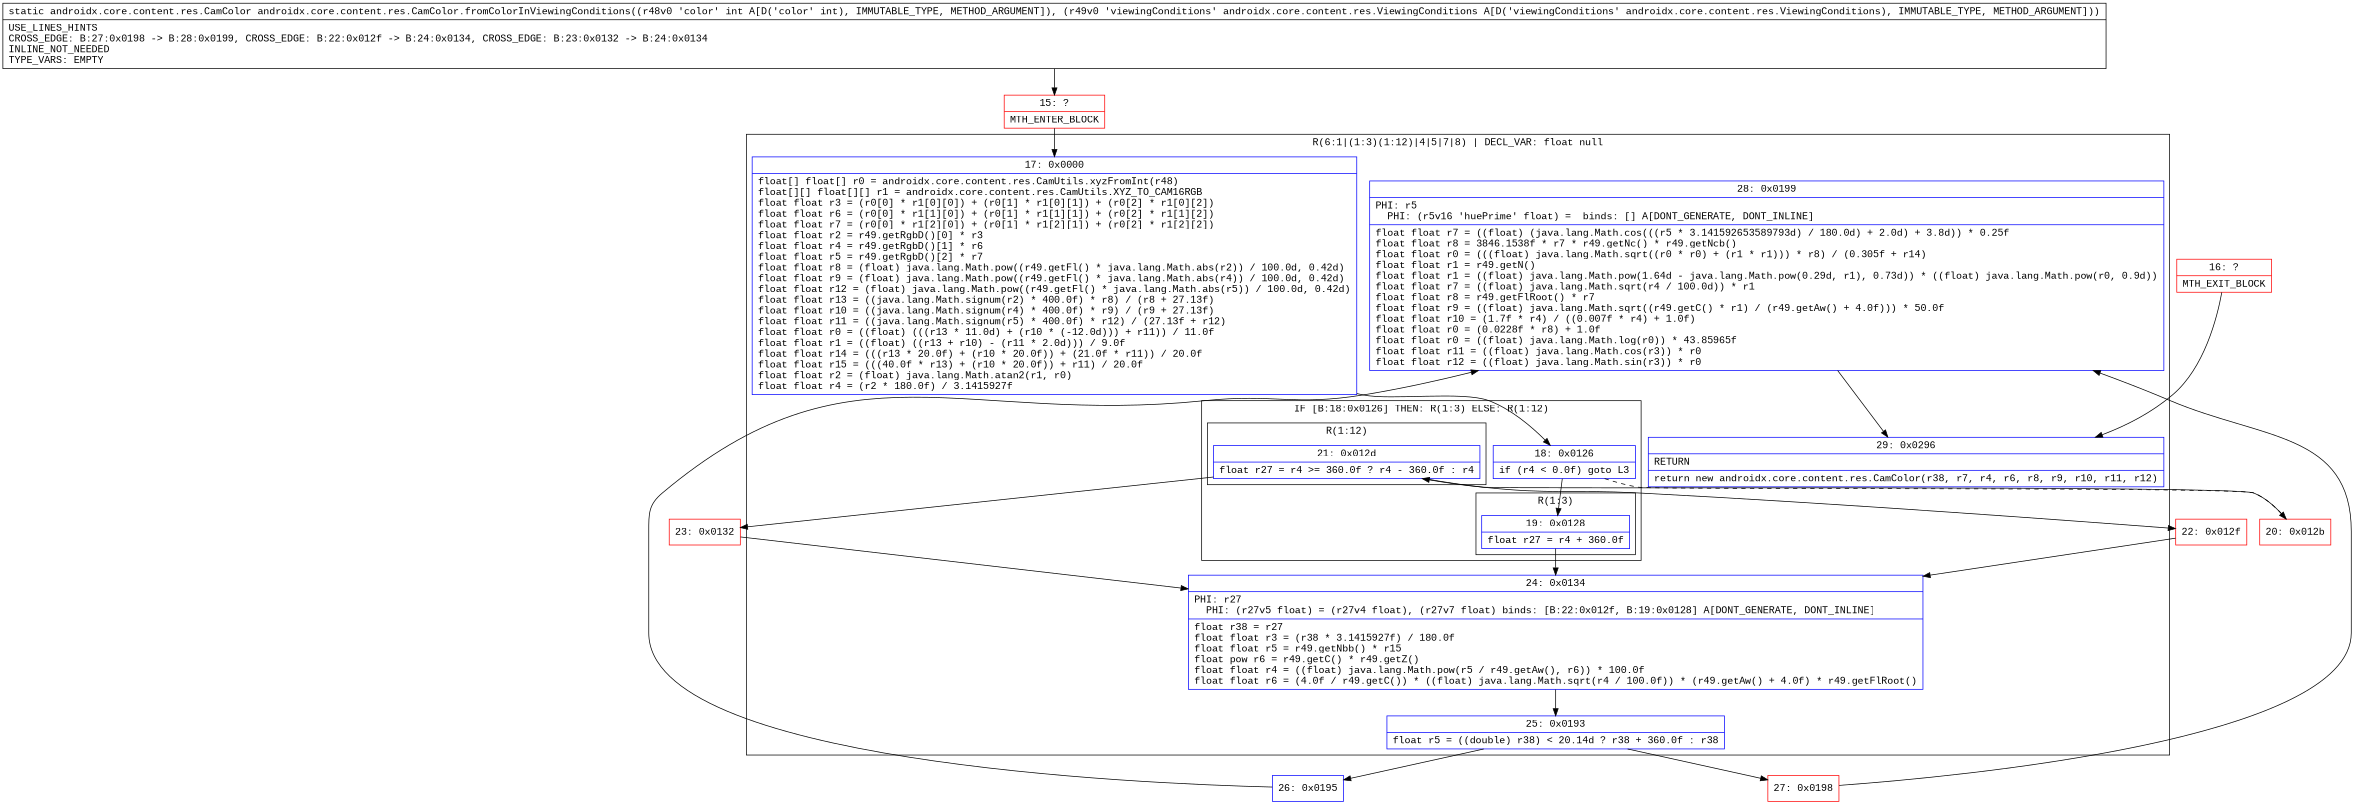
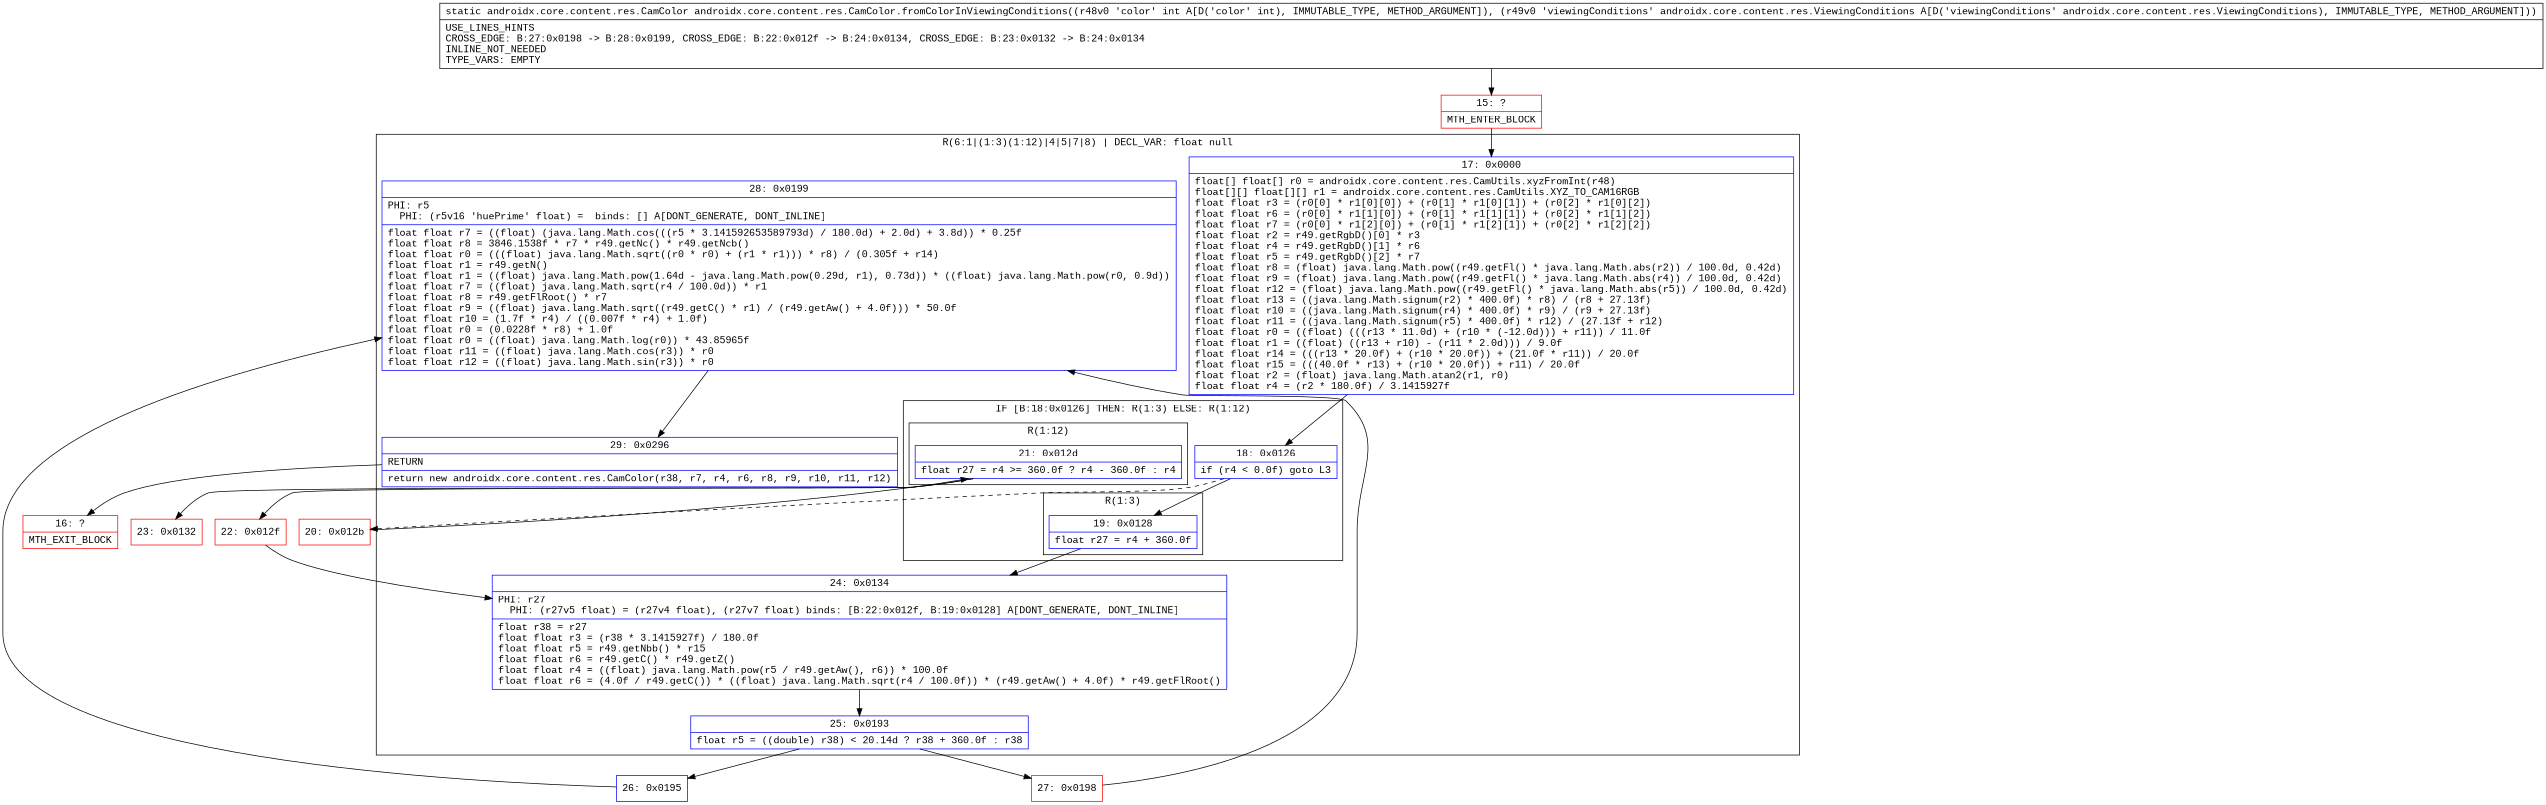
  digraph {
    fontname="Liberation Mono"
    node [color=blue fontname="Liberation Mono" shape=record]
    edge [fontname="Liberation Mono"]
    n1 [label="{19\:\ 0x0128|float r27 = r4 + 360.0f\l}"]
    n2 [label="{21\:\ 0x012d|float r27 = r4 \>= 360.0f ? r4 \- 360.0f : r4\l}"]
    n3 [label="{18\:\ 0x0126|if (r4 \< 0.0f) goto L3\l}"]
    n4 [label="{17\:\ 0x0000|float[] float[] r0 = androidx.core.content.res.CamUtils.xyzFromInt(r48)\lfloat[][] float[][] r1 = androidx.core.content.res.CamUtils.XYZ_TO_CAM16RGB\lfloat float r3 = (r0[0] * r1[0][0]) + (r0[1] * r1[0][1]) + (r0[2] * r1[0][2])\lfloat float r6 = (r0[0] * r1[1][0]) + (r0[1] * r1[1][1]) + (r0[2] * r1[1][2])\lfloat float r7 = (r0[0] * r1[2][0]) + (r0[1] * r1[2][1]) + (r0[2] * r1[2][2])\lfloat float r2 = r49.getRgbD()[0] * r3\lfloat float r4 = r49.getRgbD()[1] * r6\lfloat float r5 = r49.getRgbD()[2] * r7\lfloat float r8 = (float) java.lang.Math.pow((r49.getFl() * java.lang.Math.abs(r2)) \/ 100.0d, 0.42d)\lfloat float r9 = (float) java.lang.Math.pow((r49.getFl() * java.lang.Math.abs(r4)) \/ 100.0d, 0.42d)\lfloat float r12 = (float) java.lang.Math.pow((r49.getFl() * java.lang.Math.abs(r5)) \/ 100.0d, 0.42d)\lfloat float r13 = ((java.lang.Math.signum(r2) * 400.0f) * r8) \/ (r8 + 27.13f)\lfloat float r10 = ((java.lang.Math.signum(r4) * 400.0f) * r9) \/ (r9 + 27.13f)\lfloat float r11 = ((java.lang.Math.signum(r5) * 400.0f) * r12) \/ (27.13f + r12)\lfloat float r0 = ((float) (((r13 * 11.0d) + (r10 * (\-12.0d))) + r11)) \/ 11.0f\lfloat float r1 = ((float) ((r13 + r10) \- (r11 * 2.0d))) \/ 9.0f\lfloat float r14 = (((r13 * 20.0f) + (r10 * 20.0f)) + (21.0f * r11)) \/ 20.0f\lfloat float r15 = (((40.0f * r13) + (r10 * 20.0f)) + r11) \/ 20.0f\lfloat float r2 = (float) java.lang.Math.atan2(r1, r0)\lfloat float r4 = (r2 * 180.0f) \/ 3.1415927f\l}"]
-   n5 [label="{24\:\ 0x0134|PHI: r27 \l  PHI: (r27v5 float) = (r27v4 float), (r27v7 float) binds: [B:22:0x012f, B:19:0x0128] A[DONT_GENERATE, DONT_INLINE]\l|float r38 = r27\lfloat float r3 = (r38 * 3.1415927f) \/ 180.0f\lfloat float r5 = r49.getNbb() * r15\lfloat pow r6 = r49.getC() * r49.getZ()\lfloat float r4 = ((float) java.lang.Math.pow(r5 \/ r49.getAw(), r6)) * 100.0f\lfloat float r6 = (4.0f \/ r49.getC()) * ((float) java.lang.Math.sqrt(r4 \/ 100.0f)) * (r49.getAw() + 4.0f) * r49.getFlRoot()\l}"]
+   n5 [label="{24\:\ 0x0134|PHI: r27 \l  PHI: (r27v5 float) = (r27v4 float), (r27v7 float) binds: [B:22:0x012f, B:19:0x0128] A[DONT_GENERATE, DONT_INLINE]\l|float r38 = r27\lfloat float r3 = (r38 * 3.1415927f) \/ 180.0f\lfloat float r5 = r49.getNbb() * r15\lfloat float r6 = r49.getC() * r49.getZ()\lfloat float r4 = ((float) java.lang.Math.pow(r5 \/ r49.getAw(), r6)) * 100.0f\lfloat float r6 = (4.0f \/ r49.getC()) * ((float) java.lang.Math.sqrt(r4 \/ 100.0f)) * (r49.getAw() + 4.0f) * r49.getFlRoot()\l}"]
    n6 [label="{25\:\ 0x0193|float r5 = ((double) r38) \< 20.14d ? r38 + 360.0f : r38\l}"]
    n7 [label="{28\:\ 0x0199|PHI: r5 \l  PHI: (r5v16 'huePrime' float) =  binds: [] A[DONT_GENERATE, DONT_INLINE]\l|float float r7 = ((float) (java.lang.Math.cos(((r5 * 3.141592653589793d) \/ 180.0d) + 2.0d) + 3.8d)) * 0.25f\lfloat float r8 = 3846.1538f * r7 * r49.getNc() * r49.getNcb()\lfloat float r0 = (((float) java.lang.Math.sqrt((r0 * r0) + (r1 * r1))) * r8) \/ (0.305f + r14)\lfloat float r1 = r49.getN()\lfloat float r1 = ((float) java.lang.Math.pow(1.64d \- java.lang.Math.pow(0.29d, r1), 0.73d)) * ((float) java.lang.Math.pow(r0, 0.9d))\lfloat float r7 = ((float) java.lang.Math.sqrt(r4 \/ 100.0d)) * r1\lfloat float r8 = r49.getFlRoot() * r7\lfloat float r9 = ((float) java.lang.Math.sqrt((r49.getC() * r1) \/ (r49.getAw() + 4.0f))) * 50.0f\lfloat float r10 = (1.7f * r4) \/ ((0.007f * r4) + 1.0f)\lfloat float r0 = (0.0228f * r8) + 1.0f\lfloat float r0 = ((float) java.lang.Math.log(r0)) * 43.85965f\lfloat float r11 = ((float) java.lang.Math.cos(r3)) * r0\lfloat float r12 = ((float) java.lang.Math.sin(r3)) * r0\l}"]
    n8 [label="{29\:\ 0x0296|RETURN\l|return new androidx.core.content.res.CamColor(r38, r7, r4, r6, r8, r9, r10, r11, r12)\l}"]
    n9 [color=red label="{22\:\ 0x012f}"]
    n10 [color=red label="{23\:\ 0x0132}"]
    n11 [color=red label="{20\:\ 0x012b}"]
    n12 [label="{26\:\ 0x0195}"]
    n13 [color=red label="{27\:\ 0x0198}"]
    n14 [color=red label="{16\:\ ?|MTH_EXIT_BLOCK\l}"]
    n15 [color=red label="{15\:\ ?|MTH_ENTER_BLOCK\l}"]
    n16 [label="{static androidx.core.content.res.CamColor androidx.core.content.res.CamColor.fromColorInViewingConditions((r48v0 'color' int A[D('color' int), IMMUTABLE_TYPE, METHOD_ARGUMENT]), (r49v0 'viewingConditions' androidx.core.content.res.ViewingConditions A[D('viewingConditions' androidx.core.content.res.ViewingConditions), IMMUTABLE_TYPE, METHOD_ARGUMENT]))  | USE_LINES_HINTS\lCROSS_EDGE: B:27:0x0198 \-\> B:28:0x0199, CROSS_EDGE: B:22:0x012f \-\> B:24:0x0134, CROSS_EDGE: B:23:0x0132 \-\> B:24:0x0134\lINLINE_NOT_NEEDED\lTYPE_VARS: EMPTY\l}" color=""]
    subgraph cluster_1 {
      label="R(6:1|(1:3)(1:12)|4|5|7|8) | DECL_VAR: float null\l"
      n4
      n5
      n6
      n7
      n8
      subgraph cluster_2 {
        label="IF [B:18:0x0126] THEN: R(1:3) ELSE: R(1:12)"
        n3
        subgraph cluster_3 {
          label="R(1:3)"
          n1
        }
        subgraph cluster_4 {
          label="R(1:12)"
          n2
        }
      }
    }
    n1 -> n5
    n2 -> n9
    n2 -> n10
    n3 -> n1
    n3 -> n11 [style=dashed]
    n4 -> n3
    n5 -> n6
    n6 -> n12
    n6 -> n13
    n7 -> n8
-   n14 -> n8
+   n8 -> n14
    n9 -> n5
-   n10 -> n5
    n11 -> n2
    n12 -> n7
    n13 -> n7
    n15 -> n4
    n16 -> n15
  }
